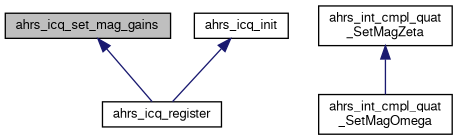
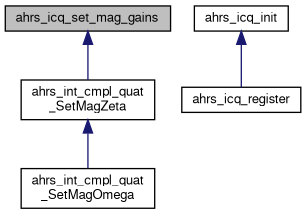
  digraph {
    rankdir=TB
    node [color=black fillcolor=white fontname=FreeSans fontsize=10 shape=record style=filled]
    edge [color=midnightblue dir=back fontname=FreeSans fontsize=10 labelfontname=FreeSans labelfontsize=10 style=solid]
    n1 [fillcolor=grey75 fontcolor=black height=0.2 label=ahrs_icq_set_mag_gains width=0.4]
    n2 [height=0.2 label="ahrs_int_cmpl_quat\l_SetMagZeta" width=0.4]
    n3 [height=0.2 label=ahrs_icq_init width=0.4]
    n4 [height=0.2 label=ahrs_icq_register width=0.4]
    n5 [height=0.2 label="ahrs_int_cmpl_quat\l_SetMagOmega" width=0.4]
-   n1 -> n4
+   n1 -> n2
    n2 -> n5
    n3 -> n4
  }
